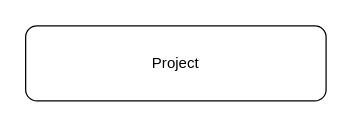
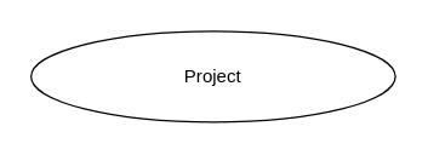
  <mxCell id="0" />
  <mxCell id="1" parent="0" />
- <mxCell id="2" value="Project" style="rounded=1;whiteSpace=wrap;html=1;" vertex="1" parent="1"><mxGeometry x="20" y="20" width="240" height="60" as="geometry" /></mxCell>
+ <mxCell id="2" value="Project" style="ellipse;whiteSpace=wrap;html=1;" vertex="1" parent="1"><mxGeometry x="20" y="20" width="240" height="60" as="geometry" /></mxCell>
